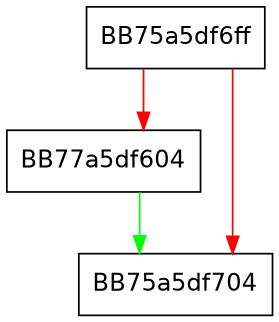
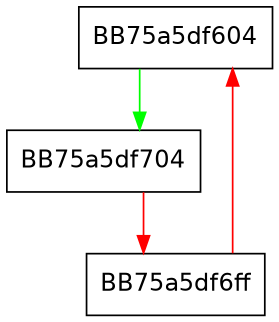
  digraph {
    fontname="DejaVu Sans"
    splines=ortho
    node [fontname="DejaVu Sans" shape=box]
    edge [color=red fontname="DejaVu Sans"]
-   BB75a5df604 [label=BB77a5df604]
+   BB75a5df604
    BB75a5df704
    BB75a5df6ff
    BB75a5df604 -> BB75a5df704 [color=green]
    BB75a5df6ff -> BB75a5df604
-   BB75a5df6ff -> BB75a5df704
+   BB75a5df704 -> BB75a5df6ff
  }
